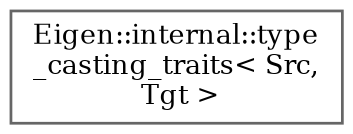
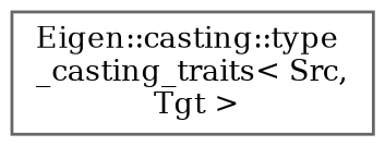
  digraph {
    rankdir=TB
    fontname="DejaVu Serif"
-   n1 [color=grey40 fillcolor=white fontname="DejaVu Serif" fontsize=10 height=0.2 label="Eigen::internal::type\l_casting_traits\< Src,\l Tgt \>" shape=box style=filled width=0.4]
+   n1 [color=grey40 fillcolor=white fontname="DejaVu Serif" fontsize=10 height=0.2 label="Eigen::casting::type\l_casting_traits\< Src,\l Tgt \>" shape=box style=filled width=0.4]
  }
